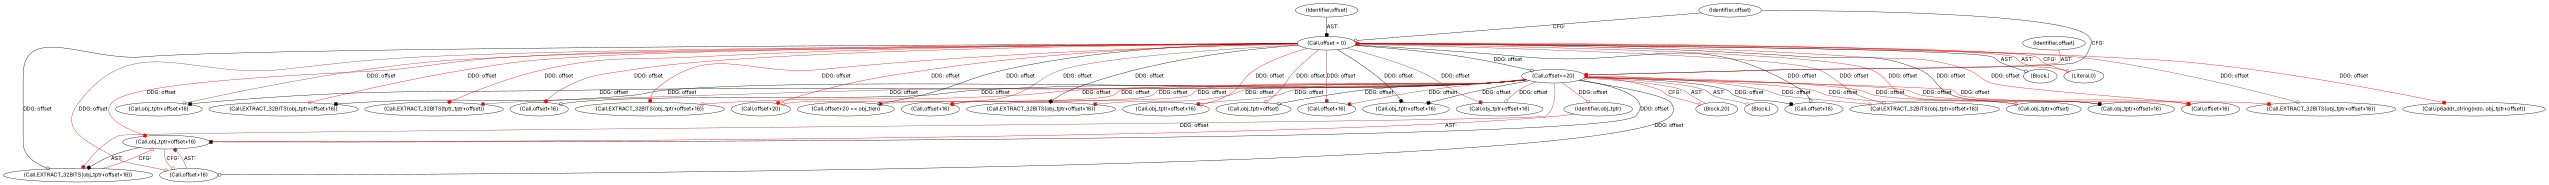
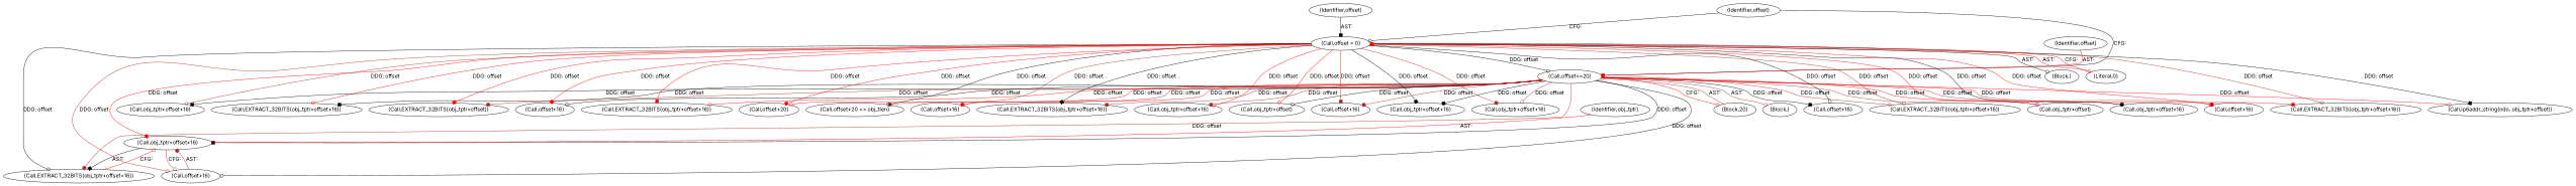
  digraph {
    fontname=Inter
    node [fontname=Inter]
    edge [arrowhead=odot color=red fontname=Inter]
    n1 [label="(Call,obj_tptr+offset+16)"]
    n2 [label="(Call,EXTRACT_32BITS(obj_tptr+offset+16))"]
    n3 [label="(Call,offset+16)"]
    n4 [label="(Call,offset+=20)"]
    n5 [label="(Call,obj_tptr+offset+16)"]
    n6 [label="(Call,EXTRACT_32BITS(obj_tptr+offset+16))"]
    n7 [label="(Block,20)"]
-   n8 [label="(Call,EXTRACT_32BITS(tptr_tptr+offset))"]
+   n8 [label="(Call,EXTRACT_32BITS(obj_tptr+offset))"]
    n9 [label="(Call,offset+16)"]
    n10 [label="(Call,EXTRACT_32BITS(obj_tptr+offset+16))"]
    n11 [label="(Call,offset+20 <= obj_tlen)"]
    n12 [label="(Call,EXTRACT_32BITS(obj_tptr+offset+16))"]
    n13 [label="(Call,obj_tptr+offset)"]
    n14 [label="(Call,offset+16)"]
    n15 [label="(Call,obj_tptr+offset+16)"]
    n16 [label="(Call,obj_tptr+offset+16)"]
    n17 [label="(Call,offset+16)"]
    n18 [label="(Call,EXTRACT_32BITS(obj_tptr+offset+16))"]
    n19 [label="(Call,obj_tptr+offset)"]
    n20 [label="(Block,)"]
    n21 [label="(Call,obj_tptr+offset+16)"]
    n22 [label="(Call,offset+16)"]
    n23 [label="(Call,EXTRACT_32BITS(obj_tptr+offset+16))"]
    n24 [label="(Call,ip6addr_string(ndo, obj_tptr+offset))"]
    n25 [label="(Call,offset+20)"]
    n26 [label="(Call,offset+16)"]
    n27 [label="(Call,obj_tptr+offset+16)"]
    n28 [label="(Call,offset = 0)"]
    n29 [label="(Block,)"]
    n30 [label="(Literal,0)"]
    n31 [label="(Identifier,obj_tptr)"]
    n32 [label="(Identifier,offset)"]
    n33 [label="(Identifier,offset)"]
    n34 [label="(Identifier,offset)"]
    n1 -> n2 [arrowhead=box color=black label="AST: "]
    n1 -> n3 [color=brown label="CFG: "]
    n2 -> n1 [label="CFG: "]
    n3 -> n1 [arrowhead=box color=brown label="AST: "]
    n4 -> n1 [arrowhead=box color=black label="DDG: offset"]
    n4 -> n2 [arrowhead=box color=brown label="DDG: offset"]
    n4 -> n3 [color=black label="DDG: offset"]
    n4 -> n5 [arrowhead=box color=black label="DDG: offset"]
    n4 -> n6 [arrowhead=box color=black label="DDG: offset"]
    n4 -> n7 [label="CFG: "]
    n4 -> n8 [arrowhead=box color=brown label="DDG: offset"]
    n4 -> n9 [color=black label="DDG: offset"]
    n4 -> n10 [label="DDG: offset"]
    n4 -> n11 [arrowhead=box color=brown label="DDG: offset"]
    n4 -> n12 [arrowhead=box color=brown label="DDG: offset"]
    n4 -> n13 [color=black label="DDG: offset"]
    n4 -> n14 [arrowhead=box color=brown label="DDG: offset"]
    n4 -> n15 [arrowhead=box color=black label="DDG: offset"]
    n4 -> n16 [color=brown label="DDG: offset"]
    n4 -> n17 [arrowhead=box color=black label="DDG: offset"]
    n4 -> n18 [color=brown label="DDG: offset"]
    n4 -> n19 [color=brown label="DDG: offset"]
    n4 -> n20 [color=brown label="AST: "]
    n4 -> n21 [label="DDG: offset"]
    n4 -> n22 [arrowhead=box color=brown label="DDG: offset"]
    n4 -> n23 [arrowhead=box label="DDG: offset"]
-   n4 -> n31 [label="DDG: offset"]
+   n4 -> n24 [label="DDG: offset"]
    n4 -> n25 [label="DDG: offset"]
    n4 -> n26 [arrowhead=box label="DDG: offset"]
    n4 -> n27 [arrowhead=box color=brown label="DDG: offset"]
    n7 -> n4 [color=brown label="AST: "]
    n28 -> n1 [arrowhead=box label="DDG: offset"]
    n28 -> n2 [color=black label="DDG: offset"]
    n28 -> n3 [color=brown label="DDG: offset"]
    n28 -> n4 [color=black label="DDG: offset"]
    n28 -> n5 [color=brown label="DDG: offset"]
    n28 -> n6 [label="DDG: offset"]
    n28 -> n8 [arrowhead=box label="DDG: offset"]
    n28 -> n9 [arrowhead=box label="DDG: offset"]
    n28 -> n10 [arrowhead=box label="DDG: offset"]
    n28 -> n11 [color=black label="DDG: offset"]
    n28 -> n12 [arrowhead=box color=black label="DDG: offset"]
    n28 -> n13 [label="DDG: offset"]
    n28 -> n14 [arrowhead=box color=brown label="DDG: offset"]
    n28 -> n15 [arrowhead=box color=black label="DDG: offset"]
    n28 -> n16 [arrowhead=box color=brown label="DDG: offset"]
    n28 -> n17 [color=black label="DDG: offset"]
    n28 -> n18 [color=brown label="DDG: offset"]
    n28 -> n19 [label="DDG: offset"]
    n28 -> n21 [arrowhead=box color=black label="DDG: offset"]
    n28 -> n22 [arrowhead=box label="DDG: offset"]
    n28 -> n23 [color=brown label="DDG: offset"]
-   n28 -> n24 [arrowhead=box label="DDG: offset"]
+   n28 -> n24 [arrowhead=box color=black label="DDG: offset"]
    n28 -> n25 [arrowhead=box label="DDG: offset"]
    n28 -> n26 [color=brown label="DDG: offset"]
    n28 -> n27 [label="DDG: offset"]
    n28 -> n29 [color=black label="AST: "]
    n28 -> n30 [label="CFG: "]
    n30 -> n28 [arrowhead=box label="AST: "]
    n31 -> n1 [label="AST: "]
    n32 -> n4 [color=black label="CFG: "]
    n32 -> n28 [color=black label="CFG: "]
    n33 -> n4 [arrowhead=box label="AST: "]
    n34 -> n28 [arrowhead=box color=black label="AST: "]
  }
